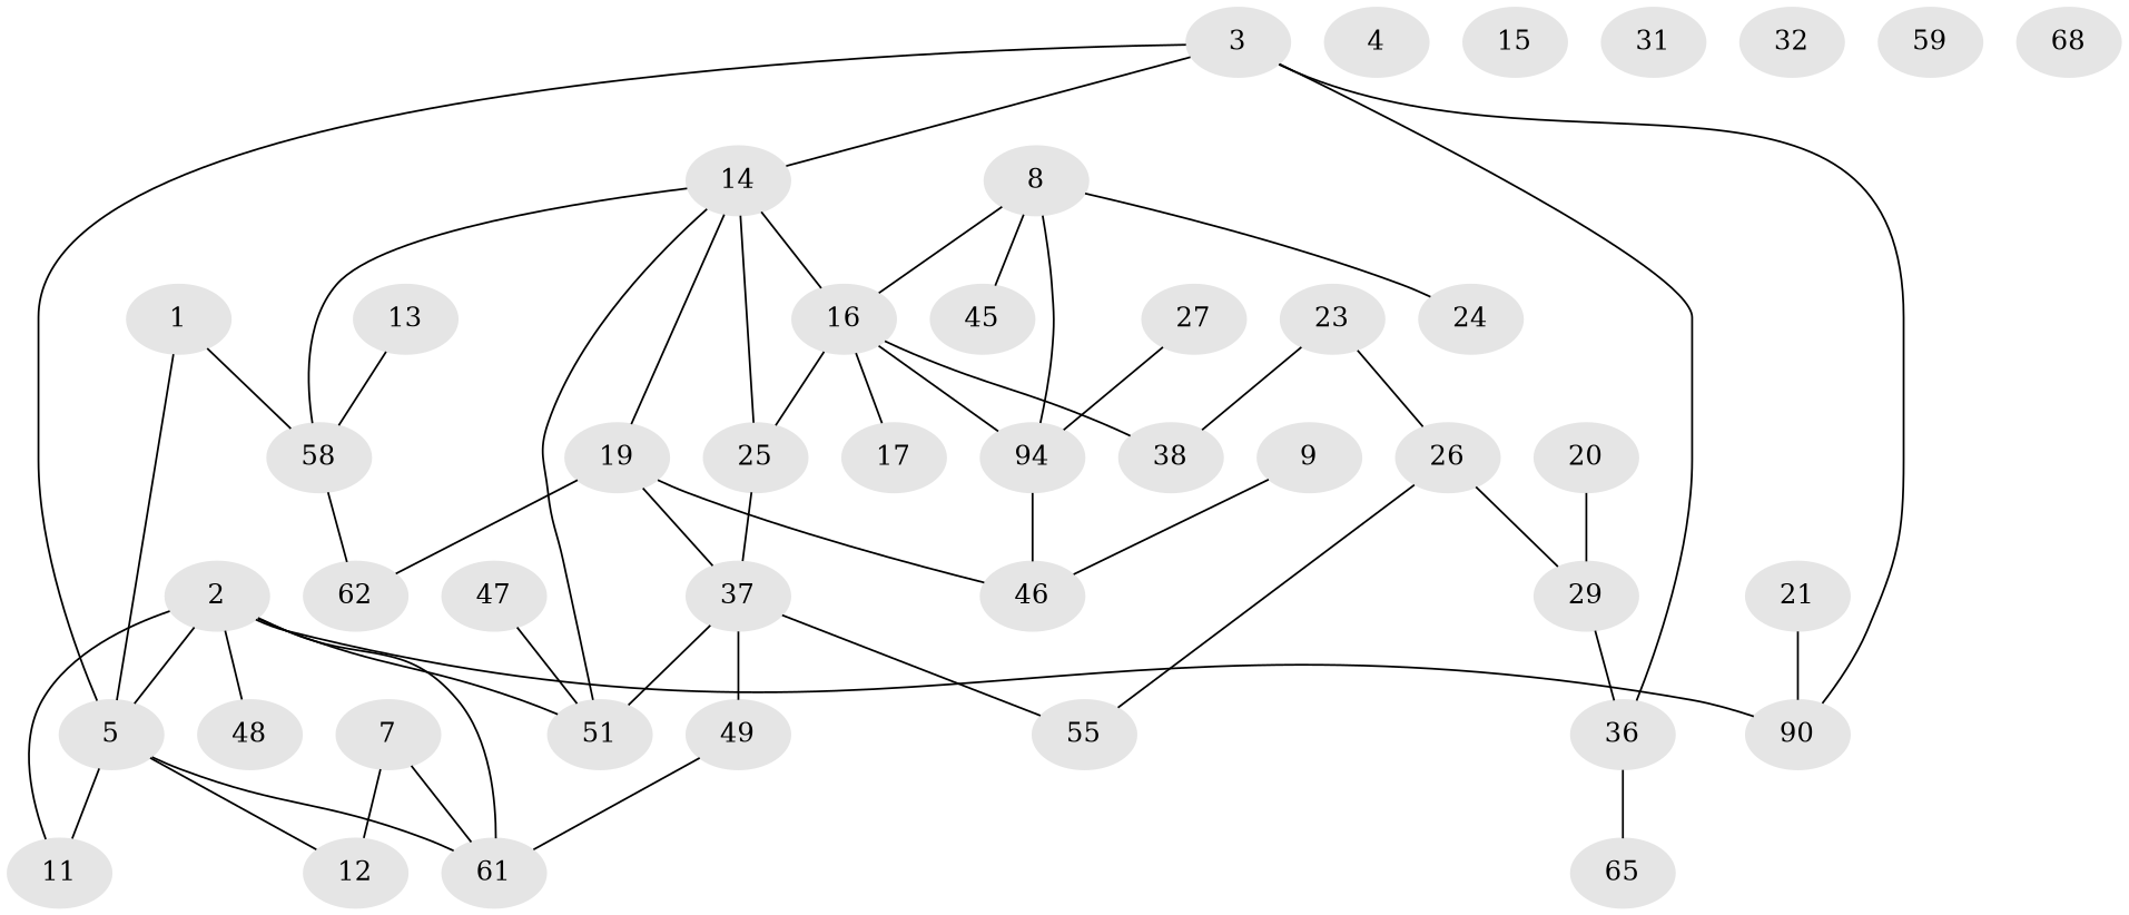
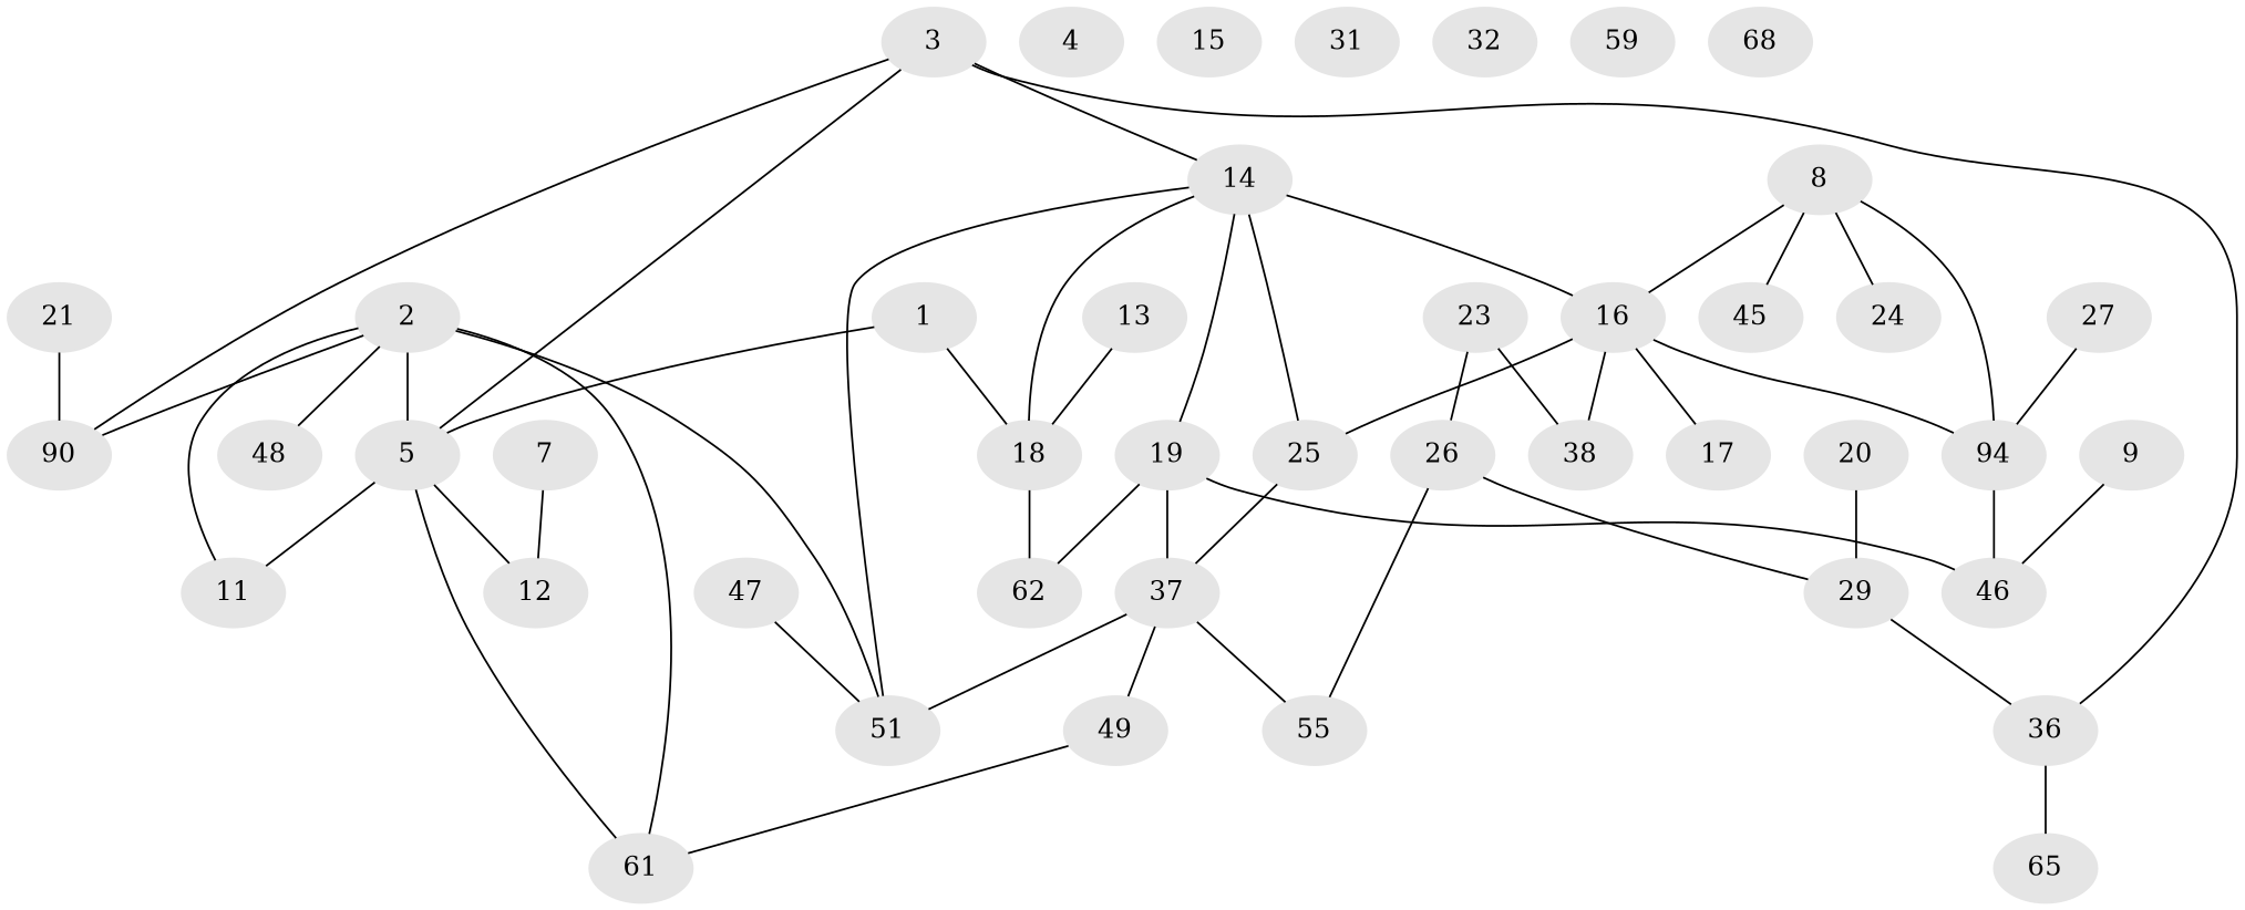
  graph {
    node [color=gray90 style=filled]
    1 [super="+22"]
    5 [super="+6"]
-   18 [super="+41" label=58]
+   18 [super="+41"]
    11
    61
    12 [super="+42"]
    62
    2 [super="+28"]
    n9 [label=90 super="+39"]
    48
    n11 [label=51 super="+58"]
    3 [super="+40"]
    14 [super="+35"]
    36 [super="+50"]
    16 [super="+60"]
    19 [super="+64"]
    25 [super="+69"]
    65
    4
    7 [super="+43"]
    8 [super="+63"]
    24
    n23 [label=94 super="+54"]
    45
    17 [super="+52"]
    38
    46 [super="+67"]
    9
    13
    37 [super="+51"]
    15
    55 [super="+66"]
    49
    29 [super="+33"]
    20
    21
    23 [super="+44"]
    26 [super="+57"]
    27
    31
    32 [super="+56"]
    47
    59
    68
    1 -- 5
    1 -- 18
    5 -- 11
    5 -- 61
    5 -- 12
    18 -- 62
    2 -- 5 [weight=2]
    2 -- 11
    2 -- 61
    2 -- n9
    2 -- 48
    2 -- n11
    3 -- 5
    3 -- n9
    3 -- 14
    3 -- 36
    14 -- 18
    14 -- n11
    14 -- 16
    14 -- 19
    14 -- 25 [weight=2]
    36 -- 65
    16 -- 25
    16 -- n23 [weight=2]
    16 -- 17
    16 -- 38
    19 -- 62
    19 -- 46
    19 -- 37
    25 -- 37
-   7 -- 61
    7 -- 12 [weight=2]
    8 -- 16
    8 -- 24
    8 -- n23
    8 -- 45
    n23 -- 46
    9 -- 46
    13 -- 18
    37 -- n11
    37 -- 55
    37 -- 49
    49 -- 61
    29 -- 36
    20 -- 29 [weight=2]
    21 -- n9 [weight=2]
    23 -- 38 [weight=2]
    23 -- 26
    26 -- 55
    26 -- 29
    27 -- n23
    47 -- n11
  }
